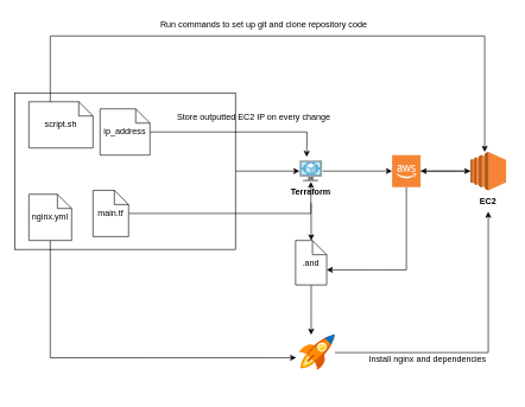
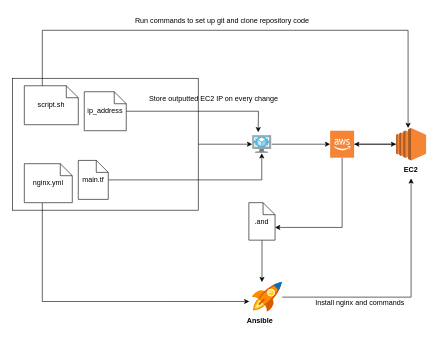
  <mxCell id="0" />
  <mxCell id="1" parent="0" />
  <mxCell id="2" value="" style="edgeStyle=orthogonalEdgeStyle;rounded=0;orthogonalLoop=1;jettySize=auto;html=1;" edge="1" parent="1" source="3" target="20"><mxGeometry relative="1" as="geometry" /></mxCell>
  <mxCell id="3" value="" style="sketch=0;aspect=fixed;html=1;points=[];align=center;image;fontSize=12;image=img/lib/mscae/VM_Images.svg;" vertex="1" parent="1"><mxGeometry x="420" y="225" width="32.61" height="30" as="geometry" /></mxCell>
- <mxCell id="4" value="" style="edgeStyle=orthogonalEdgeStyle;rounded=0;orthogonalLoop=1;jettySize=auto;html=1;" edge="1" parent="1" source="5" target="17"><mxGeometry relative="1" as="geometry" /></mxCell>
- <mxCell id="5" value="&lt;b&gt;Terraform&lt;/b&gt;" style="text;html=1;strokeColor=none;fillColor=none;align=center;verticalAlign=middle;whiteSpace=wrap;rounded=0;" vertex="1" parent="1"><mxGeometry x="406.31" y="255" width="60" height="30" as="geometry" /></mxCell>
  <mxCell id="6" style="edgeStyle=orthogonalEdgeStyle;rounded=0;orthogonalLoop=1;jettySize=auto;html=1;" edge="1" parent="1" source="7" target="3"><mxGeometry relative="1" as="geometry" /></mxCell>
  <mxCell id="7" value="" style="rounded=0;whiteSpace=wrap;html=1;" vertex="1" parent="1"><mxGeometry x="20" y="130" width="310" height="220" as="geometry" /></mxCell>
  <mxCell id="8" style="edgeStyle=orthogonalEdgeStyle;rounded=0;orthogonalLoop=1;jettySize=auto;html=1;" edge="1" parent="1" source="9" target="3"><mxGeometry relative="1" as="geometry"><Array as="points"><mxPoint x="436" y="299" /></Array></mxGeometry></mxCell>
  <mxCell id="9" value="main.tf" style="shape=note;size=20;whiteSpace=wrap;html=1;" vertex="1" parent="1"><mxGeometry x="130" y="267" width="50" height="65" as="geometry" /></mxCell>
  <mxCell id="10" style="edgeStyle=orthogonalEdgeStyle;rounded=0;orthogonalLoop=1;jettySize=auto;html=1;entryX=-0.095;entryY=0.645;entryDx=0;entryDy=0;entryPerimeter=0;" edge="1" parent="1" source="11" target="25"><mxGeometry relative="1" as="geometry"><Array as="points"><mxPoint x="70" y="502" /></Array></mxGeometry></mxCell>
- <mxCell id="11" value="nginx.yml" style="shape=note;size=20;whiteSpace=wrap;html=1;" vertex="1" parent="1"><mxGeometry x="40" y="272.5" width="60" height="65" as="geometry" /></mxCell>
+ <mxCell id="11" value="nginx.yml" style="shape=note;size=20;whiteSpace=wrap;html=1;" vertex="1" parent="1"><mxGeometry x="40" y="272.5" width="80" height="65" as="geometry" /></mxCell>
  <mxCell id="12" style="edgeStyle=orthogonalEdgeStyle;rounded=0;orthogonalLoop=1;jettySize=auto;html=1;" edge="1" parent="1" source="13"><mxGeometry relative="1" as="geometry"><mxPoint x="430" y="220" as="targetPoint" /></mxGeometry></mxCell>
  <mxCell id="13" value="ip_address" style="shape=note;size=20;whiteSpace=wrap;html=1;" vertex="1" parent="1"><mxGeometry x="140" y="152.5" width="70" height="65" as="geometry" /></mxCell>
  <mxCell id="14" style="edgeStyle=orthogonalEdgeStyle;rounded=0;orthogonalLoop=1;jettySize=auto;html=1;exitX=0;exitY=0;exitDx=60;exitDy=42.5;exitPerimeter=0;" edge="1" parent="1" source="15" target="22"><mxGeometry relative="1" as="geometry"><Array as="points"><mxPoint x="70" y="185" /><mxPoint x="70" y="50" /><mxPoint x="680" y="50" /></Array></mxGeometry></mxCell>
  <mxCell id="15" value="script.sh" style="shape=note;size=20;whiteSpace=wrap;html=1;" vertex="1" parent="1"><mxGeometry x="40" y="142.5" width="90" height="65" as="geometry" /></mxCell>
  <mxCell id="16" style="edgeStyle=orthogonalEdgeStyle;rounded=0;orthogonalLoop=1;jettySize=auto;html=1;entryX=0.326;entryY=0;entryDx=0;entryDy=0;entryPerimeter=0;" edge="1" parent="1" source="17" target="25"><mxGeometry relative="1" as="geometry" /></mxCell>
  <mxCell id="17" value=".and" style="shape=note;size=20;whiteSpace=wrap;html=1;" vertex="1" parent="1"><mxGeometry x="414.46" y="337.5" width="43.69" height="62.5" as="geometry" /></mxCell>
  <mxCell id="18" style="edgeStyle=orthogonalEdgeStyle;rounded=0;orthogonalLoop=1;jettySize=auto;html=1;" edge="1" parent="1" source="20" target="22"><mxGeometry relative="1" as="geometry" /></mxCell>
  <mxCell id="19" style="edgeStyle=orthogonalEdgeStyle;rounded=0;orthogonalLoop=1;jettySize=auto;html=1;entryX=0;entryY=0;entryDx=43.69;entryDy=41.25;entryPerimeter=0;" edge="1" parent="1" source="20" target="17"><mxGeometry relative="1" as="geometry"><Array as="points"><mxPoint x="570" y="379" /></Array></mxGeometry></mxCell>
  <mxCell id="20" value="" style="outlineConnect=0;dashed=0;verticalLabelPosition=bottom;verticalAlign=top;align=center;html=1;shape=mxgraph.aws3.cloud_2;fillColor=#F58534;gradientColor=none;" vertex="1" parent="1"><mxGeometry x="550" y="217.5" width="40" height="45" as="geometry" /></mxCell>
  <mxCell id="21" style="edgeStyle=orthogonalEdgeStyle;rounded=0;orthogonalLoop=1;jettySize=auto;html=1;" edge="1" parent="1" source="22" target="20"><mxGeometry relative="1" as="geometry" /></mxCell>
  <mxCell id="22" value="" style="outlineConnect=0;dashed=0;verticalLabelPosition=bottom;verticalAlign=top;align=center;html=1;shape=mxgraph.aws3.ec2;fillColor=#F58534;gradientColor=none;" vertex="1" parent="1"><mxGeometry x="660" y="213" width="50" height="54" as="geometry" /></mxCell>
  <mxCell id="23" value="&lt;b&gt;EC2&lt;/b&gt;" style="text;html=1;strokeColor=none;fillColor=none;align=center;verticalAlign=middle;whiteSpace=wrap;rounded=0;" vertex="1" parent="1"><mxGeometry x="655" y="267" width="60" height="30" as="geometry" /></mxCell>
  <mxCell id="24" style="edgeStyle=orthogonalEdgeStyle;rounded=0;orthogonalLoop=1;jettySize=auto;html=1;" edge="1" parent="1" source="25" target="23"><mxGeometry relative="1" as="geometry"><Array as="points"><mxPoint x="685" y="495" /></Array></mxGeometry></mxCell>
  <mxCell id="25" value="" style="sketch=0;aspect=fixed;html=1;points=[];align=center;image;fontSize=12;image=img/lib/mscae/Quick_Start_Center.svg;" vertex="1" parent="1"><mxGeometry x="420" y="470" width="50" height="50" as="geometry" /></mxCell>
- <mxCell id="27" value="Install nginx and dependencies" style="text;html=1;strokeColor=none;fillColor=none;align=center;verticalAlign=middle;whiteSpace=wrap;rounded=0;" vertex="1" parent="1"><mxGeometry x="510" y="490" width="180" height="30" as="geometry" /></mxCell>
+ <mxCell id="26" value="&lt;b&gt;Ansible&lt;/b&gt;" style="text;html=1;strokeColor=none;fillColor=none;align=center;verticalAlign=middle;whiteSpace=wrap;rounded=0;" vertex="1" parent="1"><mxGeometry x="403" y="520" width="60" height="30" as="geometry" /></mxCell>
+ <mxCell id="27" value="Install nginx and commands" style="text;html=1;strokeColor=none;fillColor=none;align=center;verticalAlign=middle;whiteSpace=wrap;rounded=0;" vertex="1" parent="1"><mxGeometry x="510" y="490" width="180" height="30" as="geometry" /></mxCell>
  <mxCell id="28" value="Store outputted EC2 IP on every change" style="text;html=1;strokeColor=none;fillColor=none;align=center;verticalAlign=middle;whiteSpace=wrap;rounded=0;" vertex="1" parent="1"><mxGeometry x="246.31" y="150" width="220" height="30" as="geometry" /></mxCell>
  <mxCell id="29" value="Run commands to set up git and clone repository code" style="text;html=1;strokeColor=none;fillColor=none;align=center;verticalAlign=middle;whiteSpace=wrap;rounded=0;" vertex="1" parent="1"><mxGeometry x="220" y="20" width="300" height="30" as="geometry" /></mxCell>
